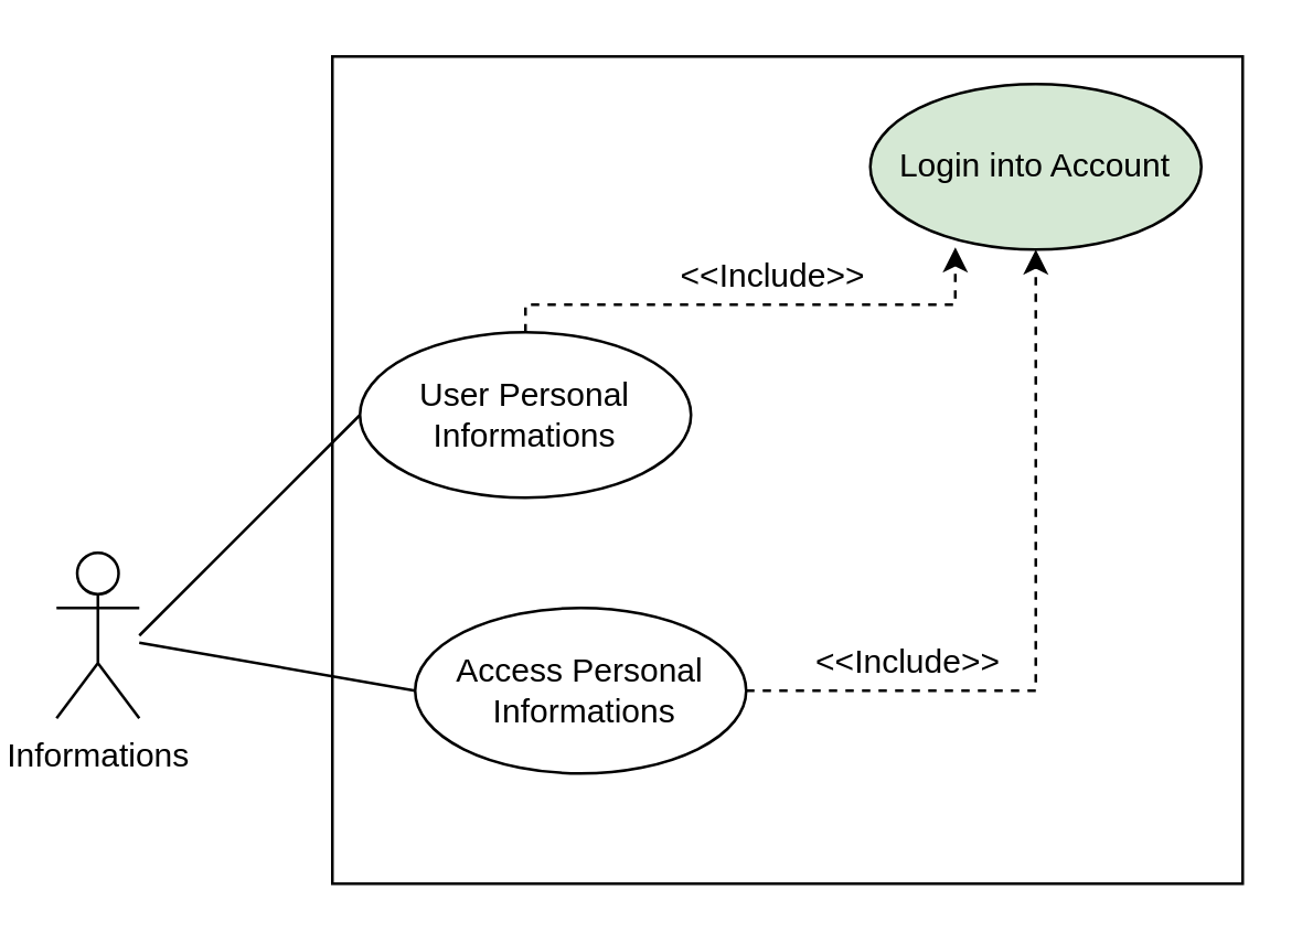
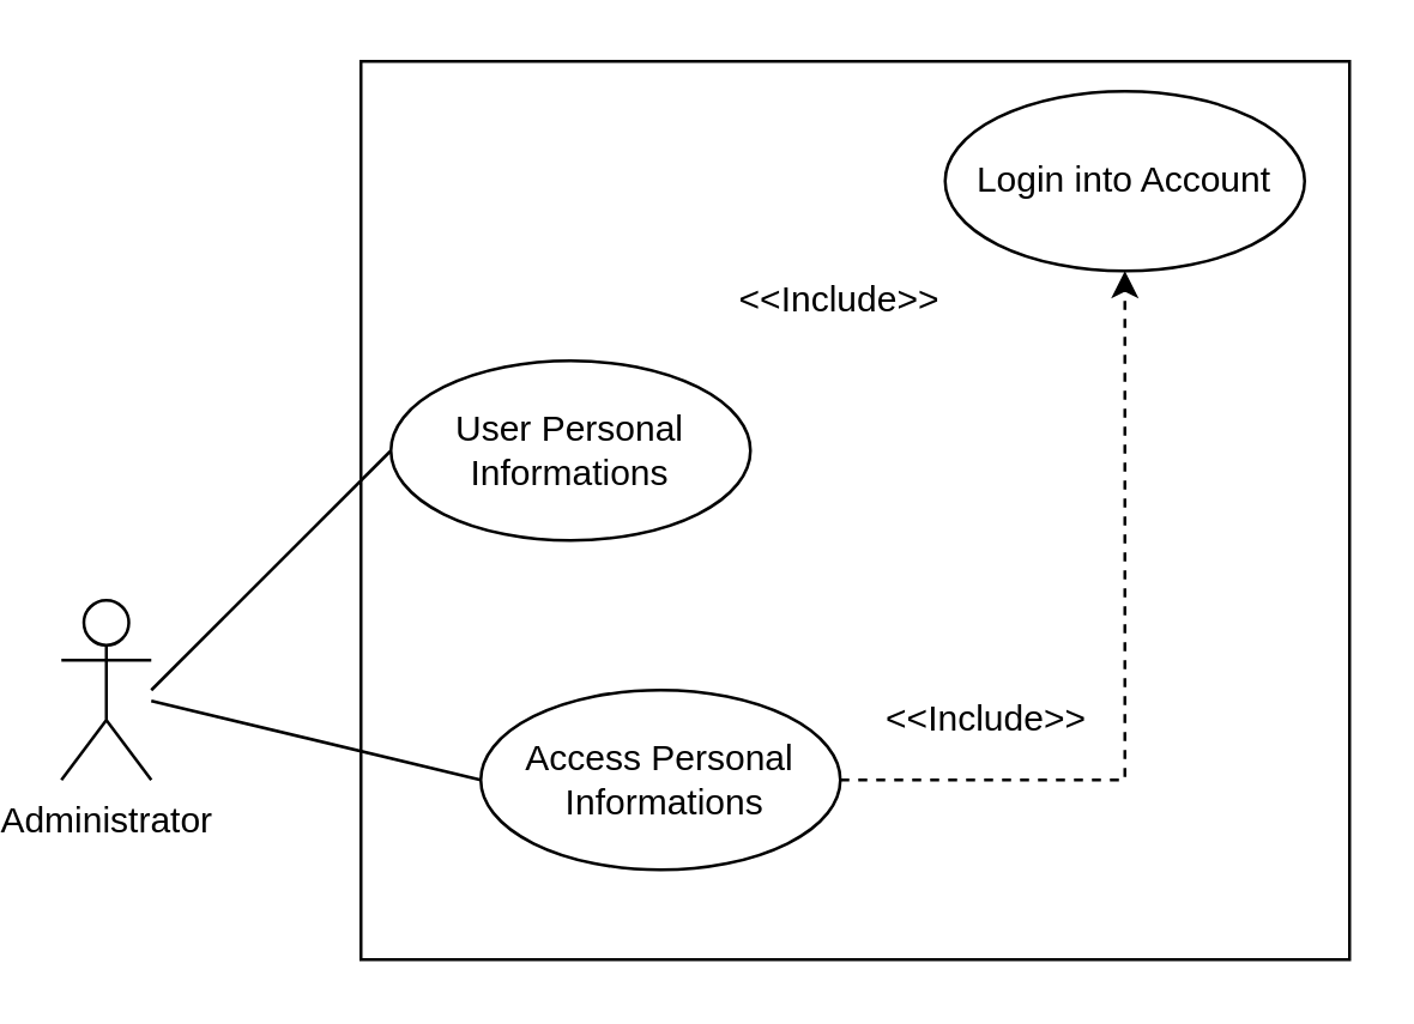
  <mxCell id="0" />
  <mxCell id="1" parent="0" />
  <mxCell id="2" value="" style="rounded=0;whiteSpace=wrap;html=1;" vertex="1" parent="1"><mxGeometry x="120" y="20" width="330" height="300" as="geometry" /></mxCell>
- <mxCell id="3" value="Informations" style="shape=umlActor;verticalLabelPosition=bottom;verticalAlign=top;html=1;outlineConnect=0;" vertex="1" parent="1"><mxGeometry x="20" y="200" width="30" height="60" as="geometry" /></mxCell>
- <mxCell id="4" value="Login into Account" style="ellipse;whiteSpace=wrap;html=1;fillColor=#d5e8d4;" vertex="1" parent="1"><mxGeometry x="315" y="30" width="120" height="60" as="geometry" /></mxCell>
+ <mxCell id="3" value="Administrator" style="shape=umlActor;verticalLabelPosition=bottom;verticalAlign=top;html=1;outlineConnect=0;" vertex="1" parent="1"><mxGeometry x="20" y="200" width="30" height="60" as="geometry" /></mxCell>
+ <mxCell id="4" value="Login into Account" style="ellipse;whiteSpace=wrap;html=1;" vertex="1" parent="1"><mxGeometry x="315" y="30" width="120" height="60" as="geometry" /></mxCell>
  <mxCell id="5" style="edgeStyle=orthogonalEdgeStyle;rounded=0;orthogonalLoop=1;jettySize=auto;html=1;dashed=1;entryX=0.5;entryY=1;entryDx=0;entryDy=0;" edge="1" parent="1" source="6" target="4"><mxGeometry relative="1" as="geometry"><mxPoint x="300" y="110" as="targetPoint" /><Array as="points" /></mxGeometry></mxCell>
- <mxCell id="6" value="Access Personal&lt;br&gt;&amp;nbsp;Informations" style="ellipse;whiteSpace=wrap;html=1;" vertex="1" parent="1"><mxGeometry x="150" y="220" width="120" height="60" as="geometry" /></mxCell>
+ <mxCell id="6" value="Access Personal&lt;br&gt;&amp;nbsp;Informations" style="ellipse;whiteSpace=wrap;html=1;" vertex="1" parent="1"><mxGeometry x="160" y="230" width="120" height="60" as="geometry" /></mxCell>
  <mxCell id="7" value="User Personal Informations" style="ellipse;whiteSpace=wrap;html=1;" vertex="1" parent="1"><mxGeometry x="130" y="120" width="120" height="60" as="geometry" /></mxCell>
  <mxCell id="8" value="&amp;lt;&amp;lt;Include&amp;gt;&amp;gt;" style="text;html=1;strokeColor=none;fillColor=none;align=center;verticalAlign=middle;whiteSpace=wrap;rounded=0;" vertex="1" parent="1"><mxGeometry x="250" y="85" width="60" height="30" as="geometry" /></mxCell>
  <mxCell id="9" value="" style="endArrow=none;html=1;rounded=0;exitX=0;exitY=0.5;exitDx=0;exitDy=0;" edge="1" parent="1" source="6" target="3"><mxGeometry width="50" height="50" relative="1" as="geometry"><mxPoint x="180" y="240" as="sourcePoint" /><mxPoint x="230" y="190" as="targetPoint" /></mxGeometry></mxCell>
  <mxCell id="10" value="" style="endArrow=none;html=1;rounded=0;entryX=0;entryY=0.5;entryDx=0;entryDy=0;" edge="1" parent="1" target="7"><mxGeometry width="50" height="50" relative="1" as="geometry"><mxPoint x="50" y="230" as="sourcePoint" /><mxPoint x="230" y="190" as="targetPoint" /></mxGeometry></mxCell>
- <mxCell id="11" style="edgeStyle=orthogonalEdgeStyle;rounded=0;orthogonalLoop=1;jettySize=auto;html=1;dashed=1;entryX=0.257;entryY=0.986;entryDx=0;entryDy=0;entryPerimeter=0;exitX=0.5;exitY=0;exitDx=0;exitDy=0;" edge="1" parent="1" source="7" target="4"><mxGeometry relative="1" as="geometry"><mxPoint x="430" y="320" as="sourcePoint" /><mxPoint x="360" y="130" as="targetPoint" /><Array as="points"><mxPoint x="190" y="110" /><mxPoint x="346" y="110" /></Array></mxGeometry></mxCell>
  <mxCell id="12" value="&amp;lt;&amp;lt;Include&amp;gt;&amp;gt;" style="text;html=1;strokeColor=none;fillColor=none;align=center;verticalAlign=middle;whiteSpace=wrap;rounded=0;" vertex="1" parent="1"><mxGeometry x="299" y="225" width="60" height="30" as="geometry" /></mxCell>
